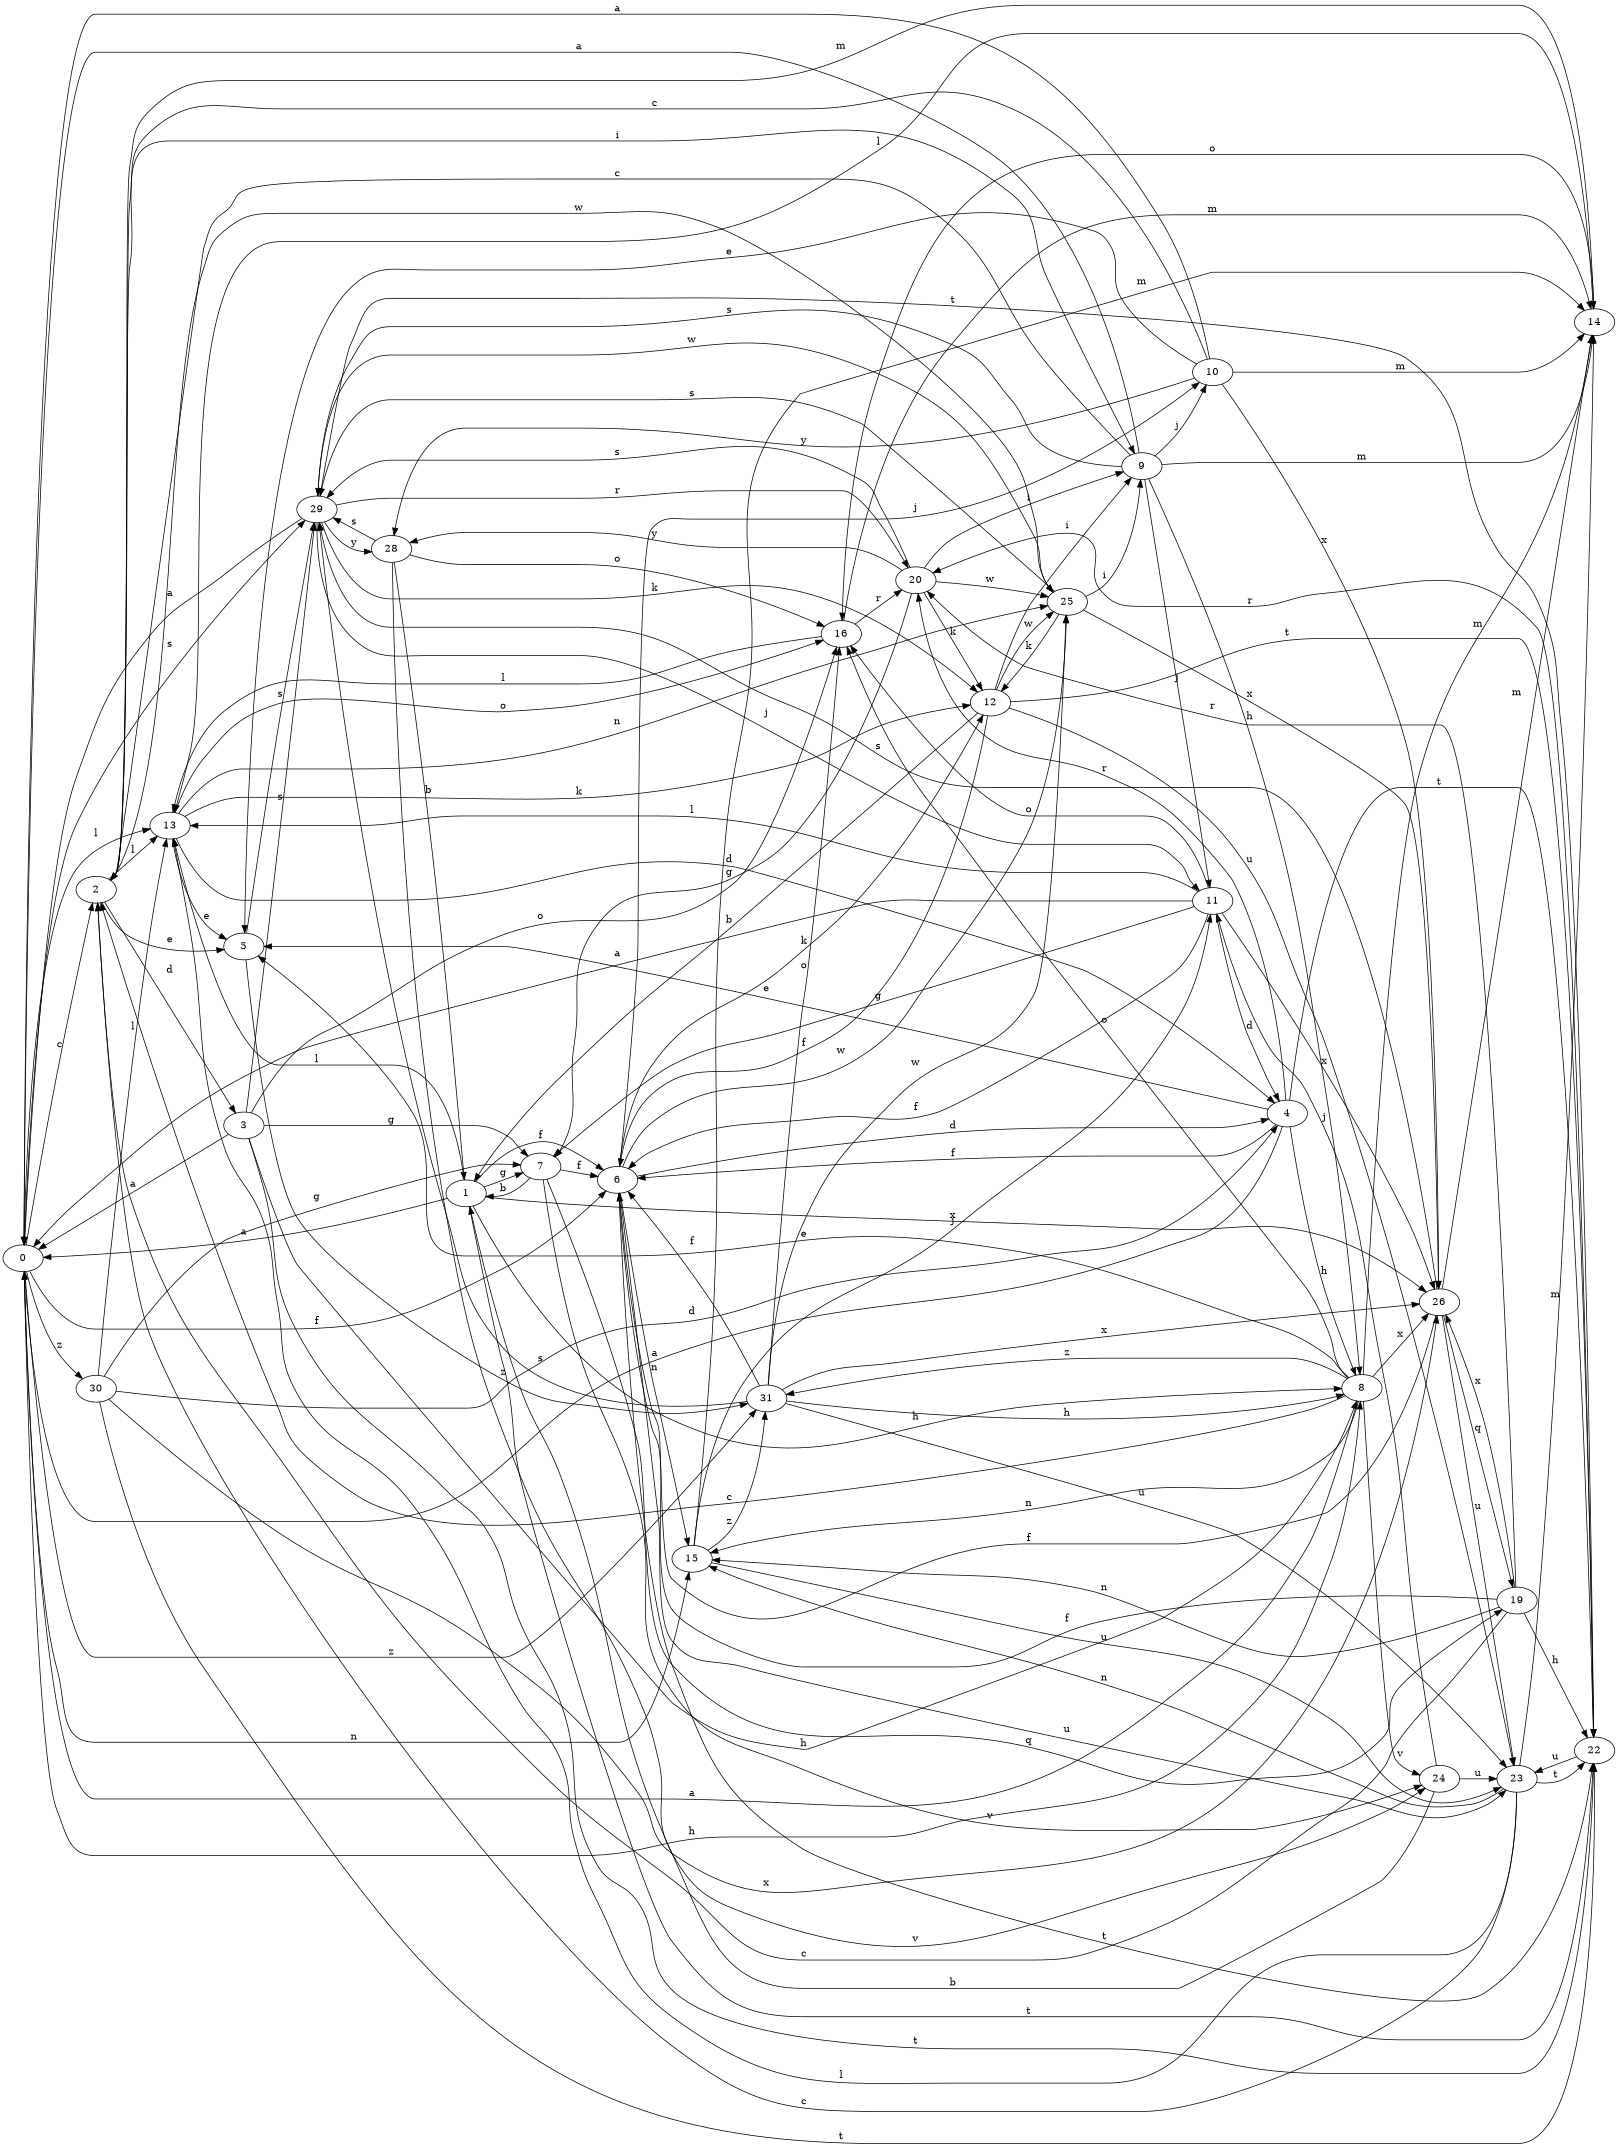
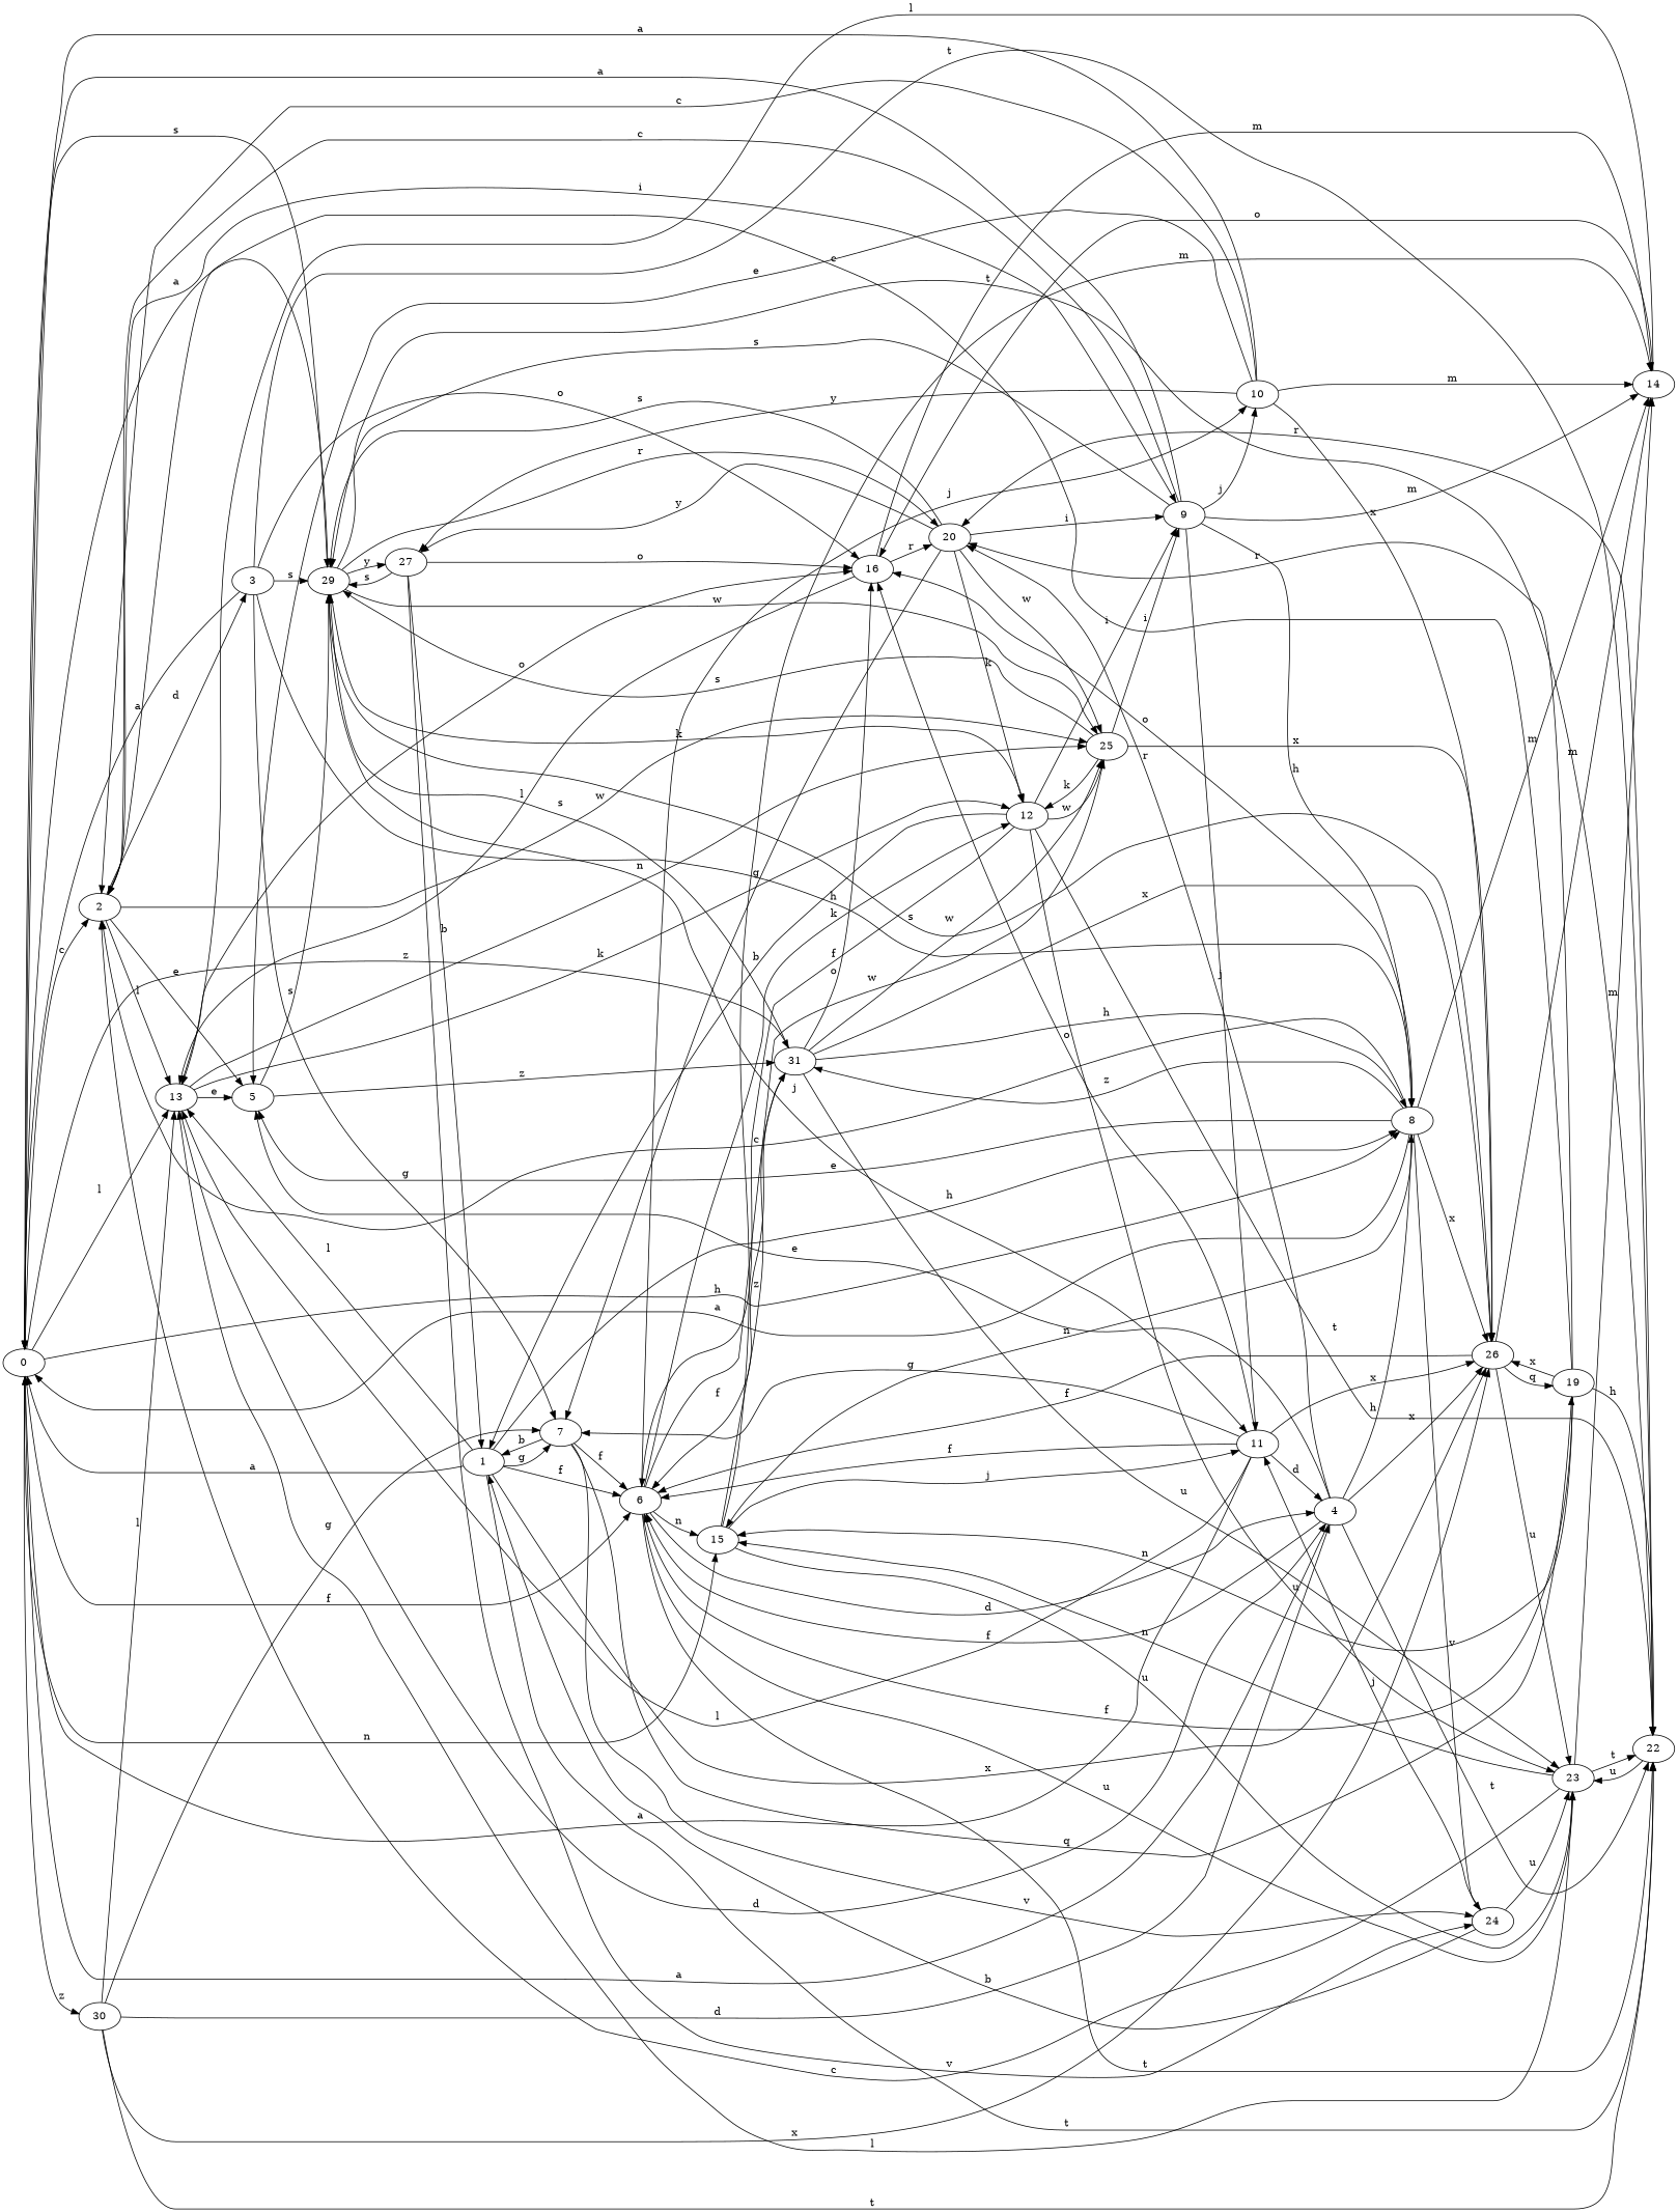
  strict digraph {
    rankdir=LR
    0
    2
    6
    8
    13
    15
    n7 [label=29]
    30
    31
    3
    5
    9
    14
    25
    22
    4
    10
    12
    23
    26
    16
    24
    11
    20
-   27 [label=28]
+   27
    7
    1
    19
    0 -> 2 [label=c]
    0 -> 6 [label=f]
    0 -> 8 [label=h]
    0 -> 13 [label=l]
    0 -> 15 [label=n]
    0 -> n7 [label=s]
    0 -> 30 [label=z]
    0 -> 31 [label=z]
    2 -> 13 [label=l]
    2 -> 3 [label=d]
    2 -> 5 [label=e]
    2 -> 9 [label=i]
-   2 -> 14 [label=m]
    2 -> 25 [label=w]
    6 -> 15 [label=n]
    6 -> 25 [label=w]
    6 -> 22 [label=t]
    6 -> 4 [label=d]
    6 -> 10 [label=j]
    6 -> 12 [label=k]
    6 -> 23 [label=u]
    8 -> 0 [label=a]
    8 -> 2 [label=c]
    8 -> 15 [label=n]
    8 -> 31 [label=z]
    8 -> 5 [label=e]
    8 -> 14 [label=m]
    8 -> 26 [label=x]
    8 -> 16 [label=o]
    8 -> 24 [label=v]
    13 -> 5 [label=e]
    13 -> 25 [label=n]
    13 -> 4 [label=d]
    13 -> 12 [label=k]
    13 -> 16 [label=o]
    15 -> 31 [label=z]
    15 -> 14 [label=m]
    15 -> 23 [label=u]
    15 -> 11 [label=j]
    n7 -> 0 [label=a]
    n7 -> 25 [label=w]
    n7 -> 22 [label=t]
    n7 -> 12 [label=k]
    n7 -> 11 [label=j]
    n7 -> 20 [label=r]
    n7 -> 27 [label=y]
    30 -> 13 [label=l]
    30 -> 22 [label=t]
    30 -> 4 [label=d]
    30 -> 26 [label=x]
    30 -> 7 [label=g]
    31 -> 6 [label=f]
    31 -> 8 [label=h]
    31 -> n7 [label=s]
    31 -> 25 [label=w]
    31 -> 23 [label=u]
    31 -> 26 [label=x]
    31 -> 16 [label=o]
    3 -> 0 [label=a]
    3 -> 8 [label=h]
    3 -> n7 [label=s]
    3 -> 22 [label=t]
    3 -> 16 [label=o]
    3 -> 7 [label=g]
    5 -> n7 [label=s]
    5 -> 31 [label=z]
    9 -> 0 [label=a]
    9 -> 2 [label=c]
    9 -> 8 [label=h]
    9 -> n7 [label=s]
    9 -> 14 [label=m]
    9 -> 10 [label=j]
    9 -> 11 [label=j]
    14 -> 13 [label=l]
    14 -> 16 [label=o]
    25 -> n7 [label=s]
    25 -> 9 [label=i]
    25 -> 12 [label=k]
    25 -> 26 [label=x]
    22 -> 23 [label=u]
    22 -> 20 [label=r]
    4 -> 0 [label=a]
    4 -> 6 [label=f]
    4 -> 8 [label=h]
    4 -> 5 [label=e]
    4 -> 22 [label=t]
+   4 -> 26 [label=x]
    4 -> 20 [label=r]
    10 -> 0 [label=a]
    10 -> 2 [label=c]
    10 -> 5 [label=e]
    10 -> 14 [label=m]
    10 -> 26 [label=x]
    10 -> 27 [label=y]
    12 -> 6 [label=f]
    12 -> 9 [label=i]
    12 -> 25 [label=w]
    12 -> 22 [label=t]
    12 -> 23 [label=u]
    12 -> 1 [label=b]
    23 -> 2 [label=c]
    23 -> 13 [label=l]
    23 -> 15 [label=n]
    23 -> 14 [label=m]
    23 -> 22 [label=t]
    26 -> 6 [label=f]
    26 -> n7 [label=s]
    26 -> 14 [label=m]
    26 -> 23 [label=u]
    26 -> 19 [label=q]
    16 -> 13 [label=l]
    16 -> 14 [label=m]
    16 -> 20 [label=r]
    24 -> 23 [label=u]
    24 -> 11 [label=j]
    24 -> 1 [label=b]
    11 -> 0 [label=a]
    11 -> 6 [label=f]
    11 -> 13 [label=l]
    11 -> 4 [label=d]
    11 -> 26 [label=x]
    11 -> 16 [label=o]
    11 -> 7 [label=g]
    20 -> n7 [label=s]
    20 -> 9 [label=i]
    20 -> 25 [label=w]
    20 -> 12 [label=k]
    20 -> 27 [label=y]
    20 -> 7 [label=g]
    27 -> n7 [label=s]
    27 -> 16 [label=o]
    27 -> 24 [label=v]
    27 -> 1 [label=b]
    7 -> 6 [label=f]
    7 -> 24 [label=v]
    7 -> 1 [label=b]
    7 -> 19 [label=q]
    1 -> 0 [label=a]
    1 -> 6 [label=f]
    1 -> 8 [label=h]
    1 -> 13 [label=l]
    1 -> 22 [label=t]
    1 -> 26 [label=x]
    1 -> 7 [label=g]
    19 -> 2 [label=c]
    19 -> 6 [label=f]
    19 -> 15 [label=n]
    19 -> 22 [label=h]
    19 -> 26 [label=x]
    19 -> 20 [label=r]
  }
